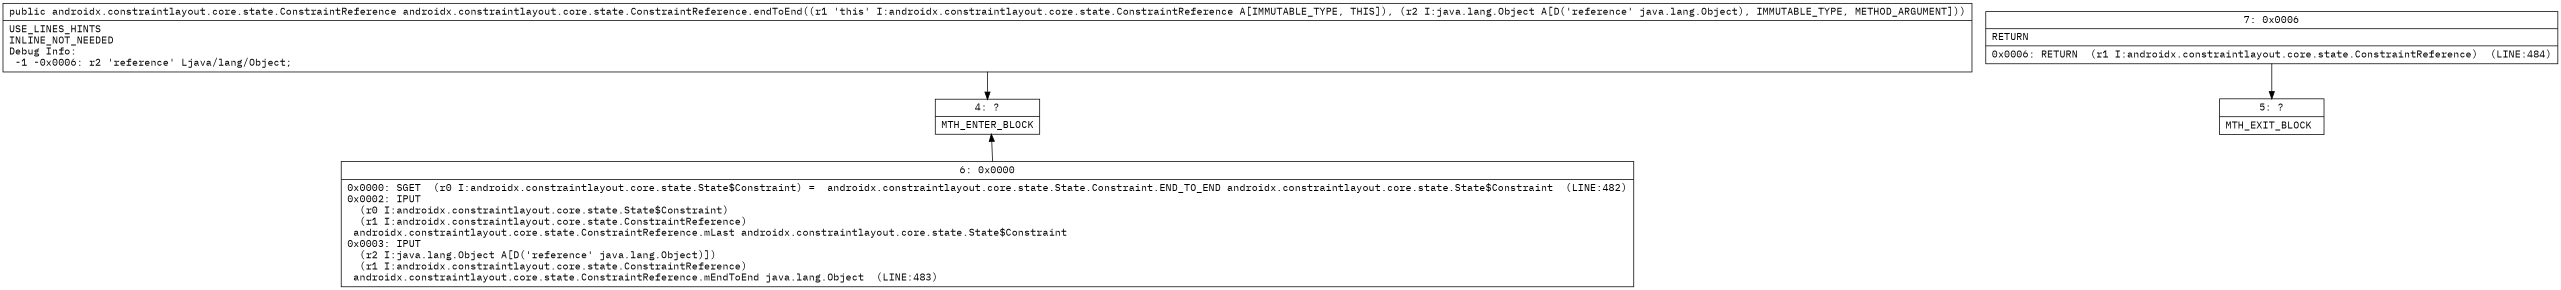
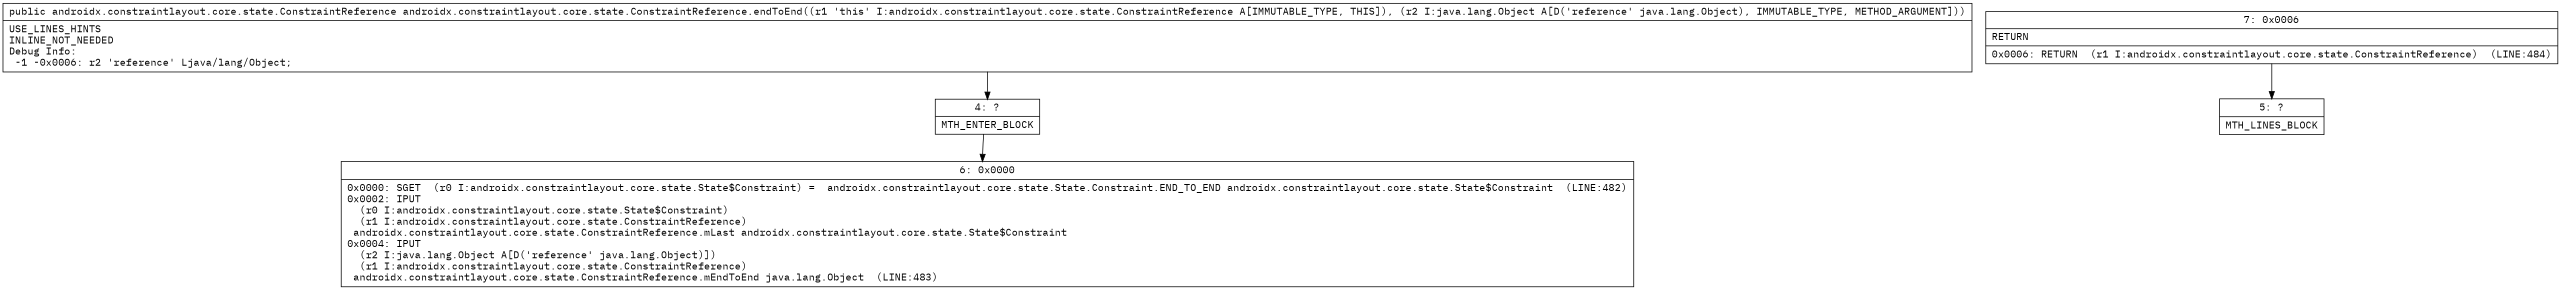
  digraph {
    fontname="IBM Plex Mono"
    node [fontname="IBM Plex Mono" shape=record]
    edge [fontname="IBM Plex Mono"]
    n1 [label="{4\:\ ?|MTH_ENTER_BLOCK\l}"]
-   n2 [label="{6\:\ 0x0000|0x0000: SGET  (r0 I:androidx.constraintlayout.core.state.State$Constraint) =  androidx.constraintlayout.core.state.State.Constraint.END_TO_END androidx.constraintlayout.core.state.State$Constraint  (LINE:482)\l0x0002: IPUT  \l  (r0 I:androidx.constraintlayout.core.state.State$Constraint)\l  (r1 I:androidx.constraintlayout.core.state.ConstraintReference)\l androidx.constraintlayout.core.state.ConstraintReference.mLast androidx.constraintlayout.core.state.State$Constraint \l0x0003: IPUT  \l  (r2 I:java.lang.Object A[D('reference' java.lang.Object)])\l  (r1 I:androidx.constraintlayout.core.state.ConstraintReference)\l androidx.constraintlayout.core.state.ConstraintReference.mEndToEnd java.lang.Object  (LINE:483)\l}"]
+   n2 [label="{6\:\ 0x0000|0x0000: SGET  (r0 I:androidx.constraintlayout.core.state.State$Constraint) =  androidx.constraintlayout.core.state.State.Constraint.END_TO_END androidx.constraintlayout.core.state.State$Constraint  (LINE:482)\l0x0002: IPUT  \l  (r0 I:androidx.constraintlayout.core.state.State$Constraint)\l  (r1 I:androidx.constraintlayout.core.state.ConstraintReference)\l androidx.constraintlayout.core.state.ConstraintReference.mLast androidx.constraintlayout.core.state.State$Constraint \l0x0004: IPUT  \l  (r2 I:java.lang.Object A[D('reference' java.lang.Object)])\l  (r1 I:androidx.constraintlayout.core.state.ConstraintReference)\l androidx.constraintlayout.core.state.ConstraintReference.mEndToEnd java.lang.Object  (LINE:483)\l}"]
    n3 [label="{7\:\ 0x0006|RETURN\l|0x0006: RETURN  (r1 I:androidx.constraintlayout.core.state.ConstraintReference)  (LINE:484)\l}"]
-   n4 [label="{5\:\ ?|MTH_EXIT_BLOCK\l}"]
+   n4 [label="{5\:\ ?|MTH_LINES_BLOCK\l}"]
    n5 [label="{public androidx.constraintlayout.core.state.ConstraintReference androidx.constraintlayout.core.state.ConstraintReference.endToEnd((r1 'this' I:androidx.constraintlayout.core.state.ConstraintReference A[IMMUTABLE_TYPE, THIS]), (r2 I:java.lang.Object A[D('reference' java.lang.Object), IMMUTABLE_TYPE, METHOD_ARGUMENT]))  | USE_LINES_HINTS\lINLINE_NOT_NEEDED\lDebug Info:\l  \-1 \-0x0006: r2 'reference' Ljava\/lang\/Object;\l}"]
-   n2 -> n1
+   n1 -> n2
    n3 -> n4
    n5 -> n1
  }
